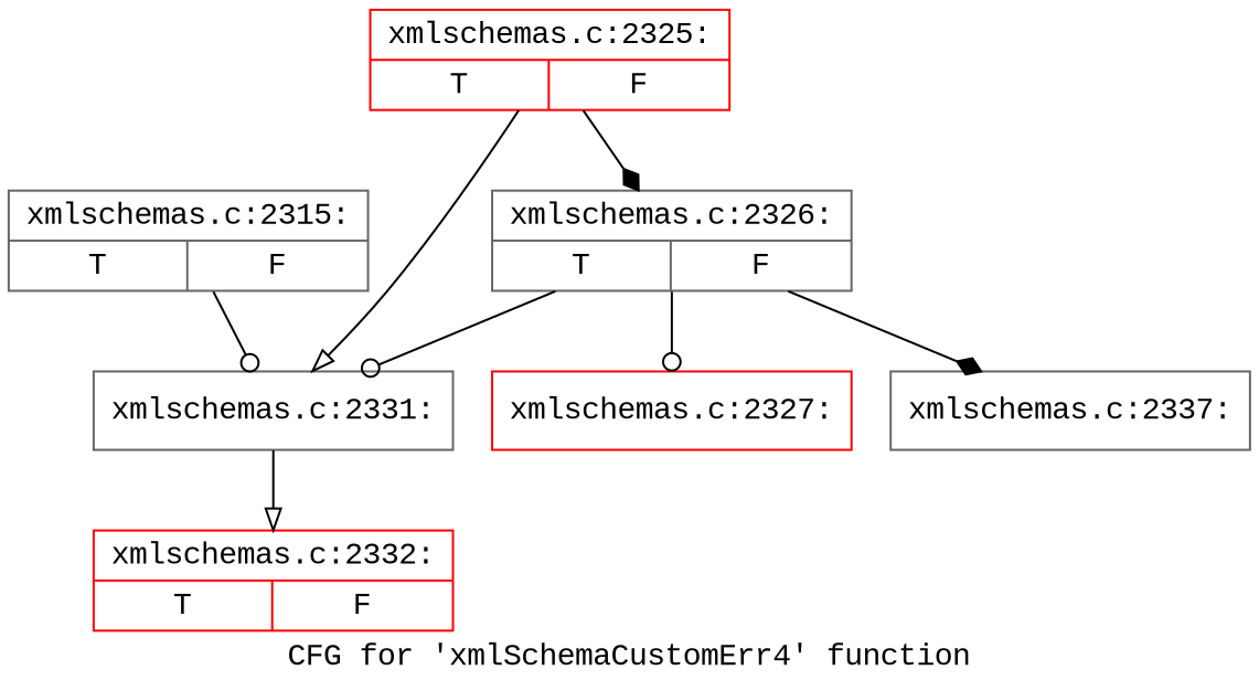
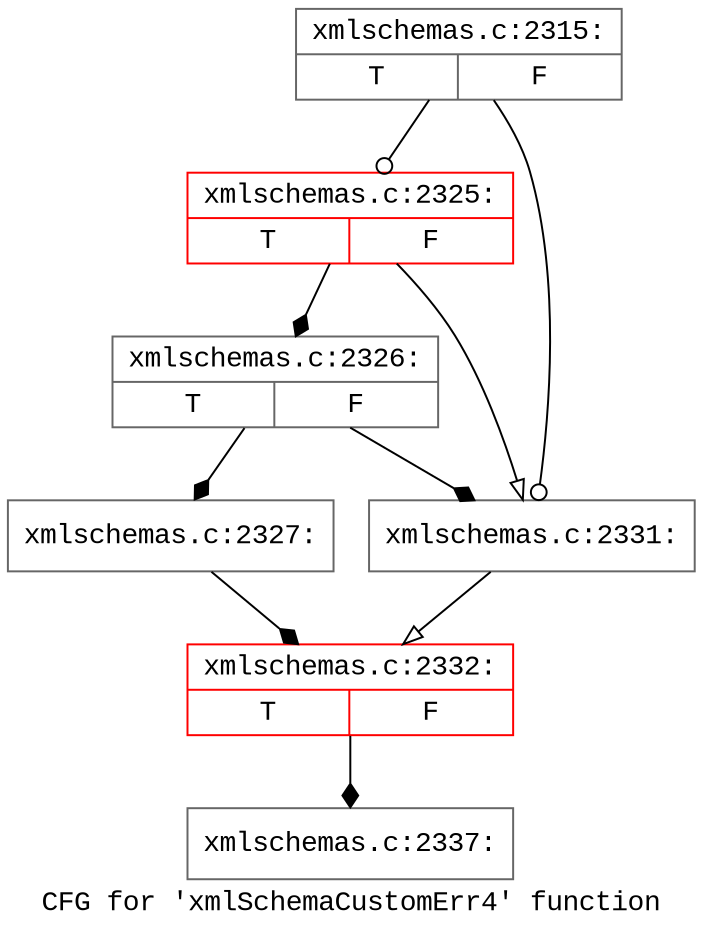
  digraph {
    fontname="Liberation Mono"
    label="CFG for 'xmlSchemaCustomErr4' function"
    node [color=gray40 fontname="Liberation Mono" shape=record]
    edge [arrowhead=diamond fontname="Liberation Mono"]
    n1 [label="{xmlschemas.c:2315:|{<s0>T|<s1>F}}"]
    n2 [color=red label="{xmlschemas.c:2325:|{<s0>T|<s1>F}}"]
    n3 [label="{xmlschemas.c:2331:}"]
    n4 [label="{xmlschemas.c:2326:|{<s0>T|<s1>F}}"]
    n5 [color=red label="{xmlschemas.c:2332:|{<s0>T|<s1>F}}"]
-   n6 [color=red label="{xmlschemas.c:2327:}"]
+   n6 [label="{xmlschemas.c:2327:}"]
    n7 [label="{xmlschemas.c:2337:}"]
+   n1 -> n2 [arrowhead=odot]
    n1 -> n3 [arrowhead=odot]
    n2 -> n3 [arrowhead=onormal]
    n2 -> n4
    n3 -> n5 [arrowhead=onormal]
-   n4 -> n3 [arrowhead=odot]
-   n4 -> n6 [arrowhead=odot]
-   n4 -> n7
+   n4 -> n3
+   n4 -> n6
+   n5 -> n7
+   n6 -> n5
  }
